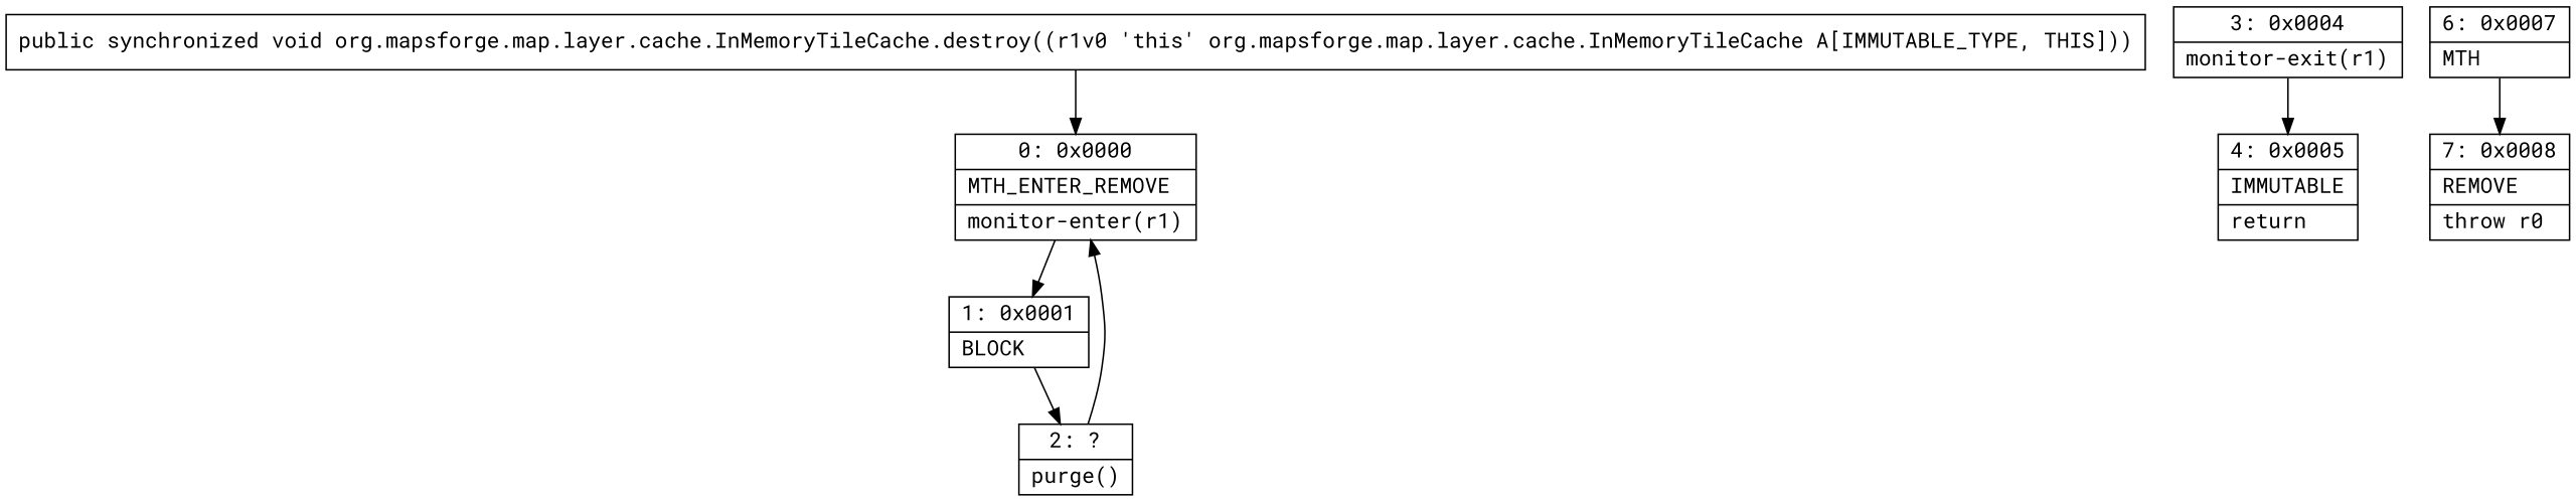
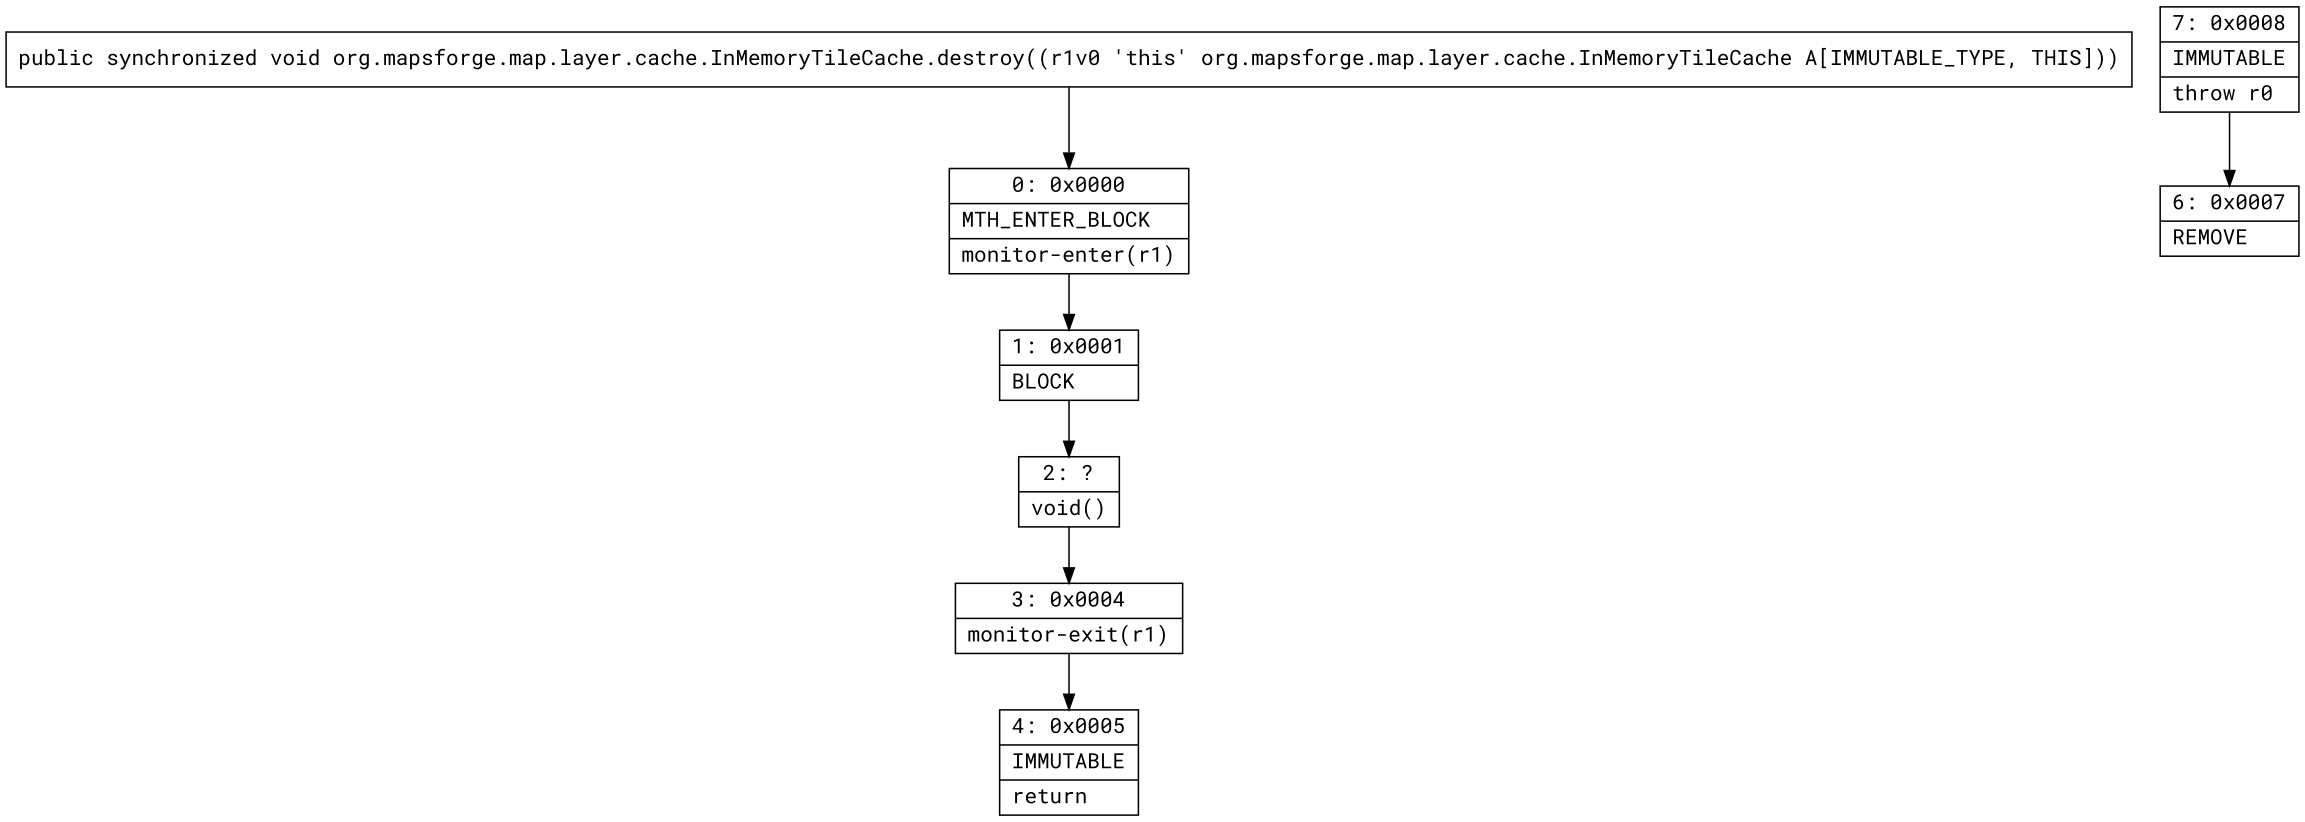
  digraph {
    fontname="Roboto Mono"
    node [fontname="Roboto Mono" shape=record]
    edge [fontname="Roboto Mono"]
-   n1 [label="{0\:\ 0x0000|MTH_ENTER_REMOVE\l|monitor\-enter(r1)\l}"]
+   n1 [label="{0\:\ 0x0000|MTH_ENTER_BLOCK\l|monitor\-enter(r1)\l}"]
    n2 [label="{1\:\ 0x0001|BLOCK\l}"]
-   n3 [label="{2\:\ ?|purge()\l}"]
+   n3 [label="{2\:\ ?|void()\l}"]
    n4 [label="{3\:\ 0x0004|monitor\-exit(r1)\l}"]
    n5 [label="{4\:\ 0x0005|IMMUTABLE\l|return\l}"]
-   n6 [label="{6\:\ 0x0007|MTH\l}"]
-   n7 [label="{7\:\ 0x0008|REMOVE\l|throw r0\l}"]
+   n6 [label="{6\:\ 0x0007|REMOVE\l}"]
+   n7 [label="{7\:\ 0x0008|IMMUTABLE\l|throw r0\l}"]
    n8 [label="{public synchronized void org.mapsforge.map.layer.cache.InMemoryTileCache.destroy((r1v0 'this' org.mapsforge.map.layer.cache.InMemoryTileCache A[IMMUTABLE_TYPE, THIS])) }"]
    n1 -> n2
    n2 -> n3
-   n3 -> n1
+   n3 -> n4
    n4 -> n5
-   n6 -> n7
+   n7 -> n6
    n8 -> n1
  }
